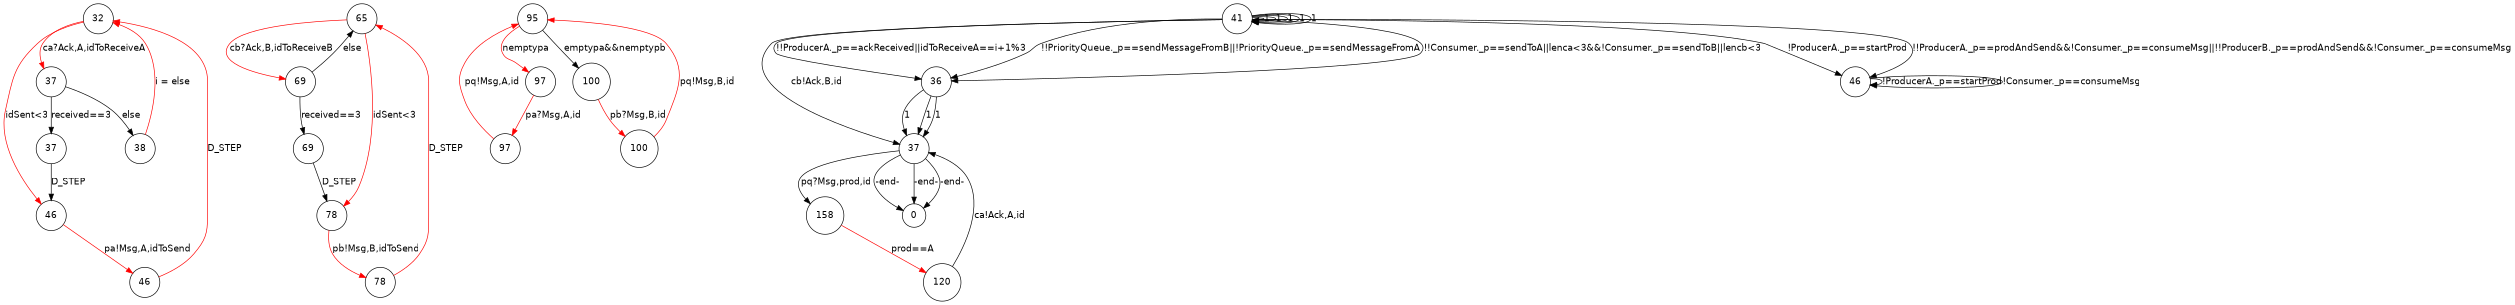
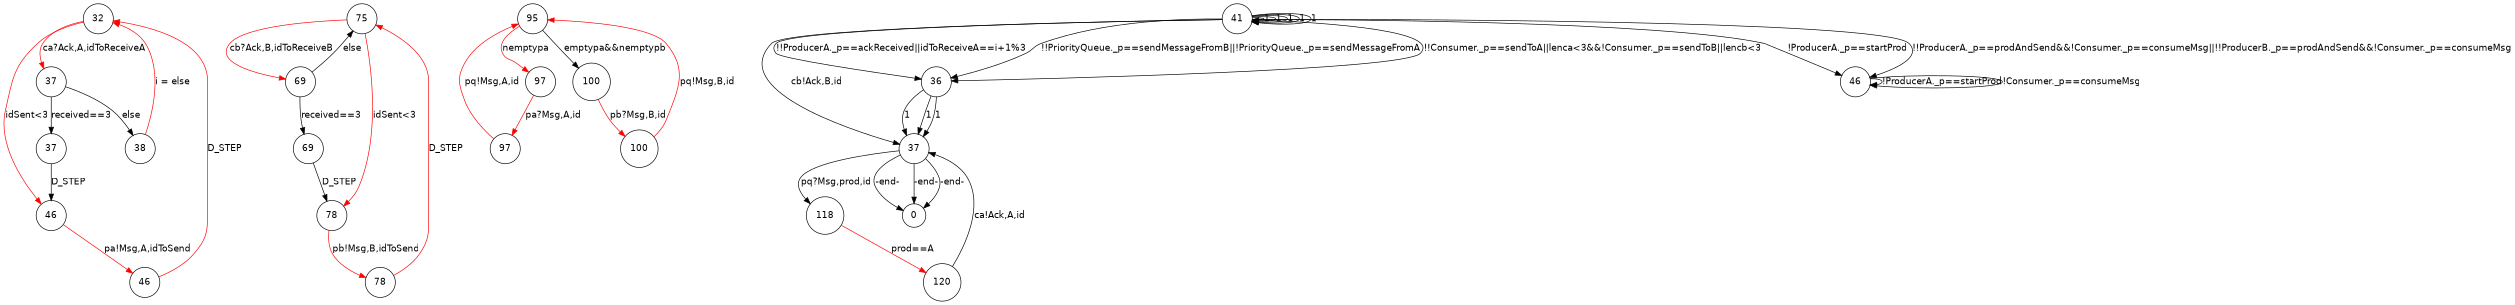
  digraph {
    ranksep=.4
    node [fontname=Helvetica fontsize=14 shape=circle]
    edge [fontname=Helvetica fontsize=14]
    n1 [label=32]
    n2 [label=37]
    n3 [label=46]
    n4 [label=37]
    n5 [label=38]
    n6 [label=46]
-   n7 [label=65]
+   n7 [label=75]
    n8 [label=69]
    n9 [label=78]
    n10 [label=69]
    n11 [label=78]
    n12 [label=95]
    n13 [label=97]
    n14 [label=100]
    n15 [label=97]
    n16 [label=100]
    n17 [label=37]
-   n18 [label=158]
+   n18 [label=118]
    n19 [label=0]
    n20 [label=120]
    n21 [label=41]
    n22 [label=36]
    n23 [label=46]
    n1 -> n2 [color=red label="ca?Ack,A,idToReceiveA"]
    n1 -> n3 [color=red label="idSent<3"]
    n2 -> n4 [label="received==3"]
    n2 -> n5 [label=else]
    n3 -> n6 [color=red label="pa!Msg,A,idToSend"]
    n4 -> n3 [label=D_STEP]
    n5 -> n1 [color=red label="i = else"]
    n6 -> n1 [color=red label=D_STEP]
    n7 -> n8 [color=red label="cb?Ack,B,idToReceiveB"]
    n7 -> n9 [color=red label="idSent<3"]
    n8 -> n7 [label=else]
    n8 -> n10 [label="received==3"]
    n9 -> n11 [color=red label="pb!Msg,B,idToSend"]
    n10 -> n9 [label=D_STEP]
    n11 -> n7 [color=red label=D_STEP]
    n12 -> n13 [color=red label=nemptypa]
    n12 -> n14 [label="emptypa&&nemptypb"]
    n13 -> n15 [color=red label="pa?Msg,A,id"]
    n14 -> n16 [color=red label="pb?Msg,B,id"]
    n15 -> n12 [color=red label="pq!Msg,A,id"]
    n16 -> n12 [color=red label="pq!Msg,B,id"]
    n17 -> n18 [label="pq?Msg,prod,id"]
    n17 -> n19 [label="-end-"]
    n17 -> n19 [label="-end-"]
    n17 -> n19 [label="-end-"]
    n18 -> n20 [color=red label="prod==A"]
    n20 -> n17 [label="ca!Ack,A,id"]
    n21 -> n17 [label="cb!Ack,B,id"]
    n21 -> n21 [label=1]
    n21 -> n21 [label=1]
    n21 -> n21 [label=1]
    n21 -> n21 [label=1]
    n21 -> n21 [label=1]
    n21 -> n22 [label="!!ProducerA._p==ackReceived||idToReceiveA==i+1%3"]
    n21 -> n22 [label="!!PriorityQueue._p==sendMessageFromB||!PriorityQueue._p==sendMessageFromA"]
    n21 -> n22 [label="!!Consumer._p==sendToA||lenca<3&&!Consumer._p==sendToB||lencb<3"]
    n21 -> n23 [label="!ProducerA._p==startProd"]
    n21 -> n23 [label="!!ProducerA._p==prodAndSend&&!Consumer._p==consumeMsg||!!ProducerB._p==prodAndSend&&!Consumer._p==consumeMsg"]
    n22 -> n17 [label=1]
    n22 -> n17 [label=1]
    n22 -> n17 [label=1]
    n23 -> n23 [label="!ProducerA._p==startProd"]
    n23 -> n23 [label="!Consumer._p==consumeMsg"]
  }
